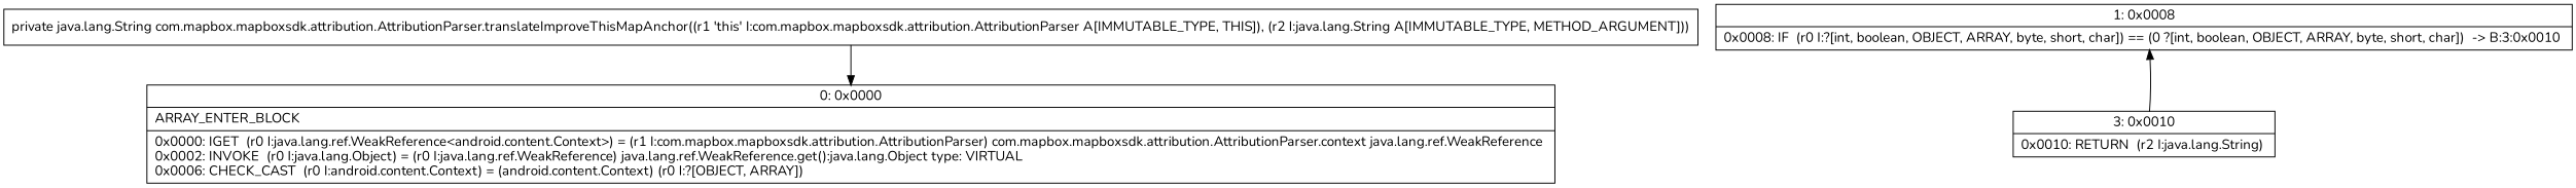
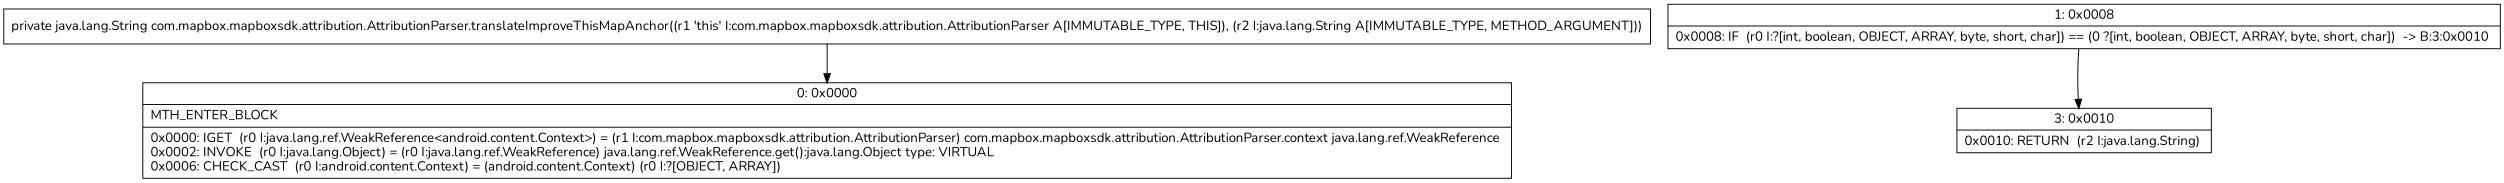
  digraph {
    fontname=Nunito
    node [fontname=Nunito shape=record]
    edge [fontname=Nunito]
-   n1 [label="{0\:\ 0x0000|ARRAY_ENTER_BLOCK\l|0x0000: IGET  (r0 I:java.lang.ref.WeakReference\<android.content.Context\>) = (r1 I:com.mapbox.mapboxsdk.attribution.AttributionParser) com.mapbox.mapboxsdk.attribution.AttributionParser.context java.lang.ref.WeakReference \l0x0002: INVOKE  (r0 I:java.lang.Object) = (r0 I:java.lang.ref.WeakReference) java.lang.ref.WeakReference.get():java.lang.Object type: VIRTUAL \l0x0006: CHECK_CAST  (r0 I:android.content.Context) = (android.content.Context) (r0 I:?[OBJECT, ARRAY]) \l}"]
+   n1 [label="{0\:\ 0x0000|MTH_ENTER_BLOCK\l|0x0000: IGET  (r0 I:java.lang.ref.WeakReference\<android.content.Context\>) = (r1 I:com.mapbox.mapboxsdk.attribution.AttributionParser) com.mapbox.mapboxsdk.attribution.AttributionParser.context java.lang.ref.WeakReference \l0x0002: INVOKE  (r0 I:java.lang.Object) = (r0 I:java.lang.ref.WeakReference) java.lang.ref.WeakReference.get():java.lang.Object type: VIRTUAL \l0x0006: CHECK_CAST  (r0 I:android.content.Context) = (android.content.Context) (r0 I:?[OBJECT, ARRAY]) \l}"]
    n2 [label="{1\:\ 0x0008|0x0008: IF  (r0 I:?[int, boolean, OBJECT, ARRAY, byte, short, char]) == (0 ?[int, boolean, OBJECT, ARRAY, byte, short, char])  \-\> B:3:0x0010 \l}"]
    n3 [label="{3\:\ 0x0010|0x0010: RETURN  (r2 I:java.lang.String) \l}"]
    n4 [label="{private java.lang.String com.mapbox.mapboxsdk.attribution.AttributionParser.translateImproveThisMapAnchor((r1 'this' I:com.mapbox.mapboxsdk.attribution.AttributionParser A[IMMUTABLE_TYPE, THIS]), (r2 I:java.lang.String A[IMMUTABLE_TYPE, METHOD_ARGUMENT])) }"]
-   n3 -> n2
+   n2 -> n3
    n4 -> n1
  }
